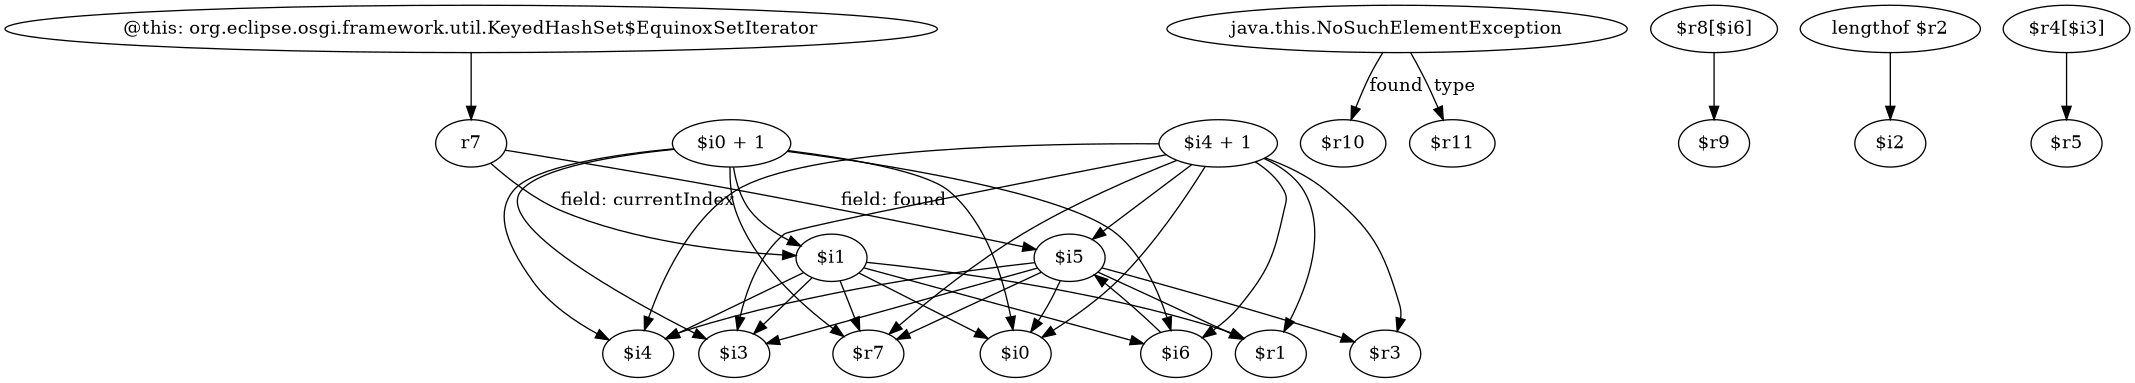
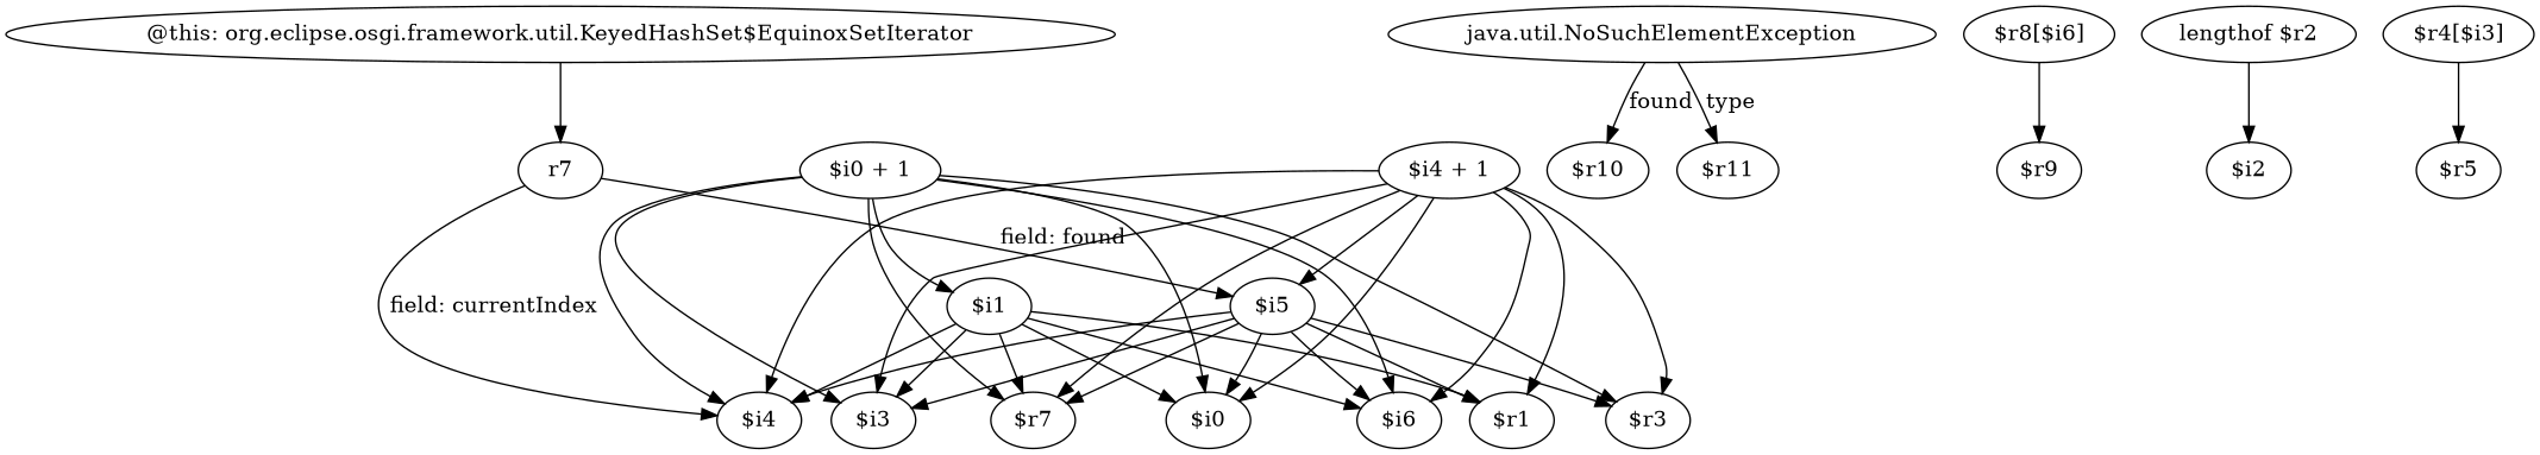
  digraph {
    n1 [label="$i5"]
    n2 [label="$i0"]
    n3 [label="$i3"]
    n4 [label="$r1"]
    n5 [label="$i6"]
    n6 [label="$r3"]
    n7 [label="$r7"]
    n8 [label="$i4"]
    n9 [label="$i1"]
    n10 [label="$i4 + 1"]
    n11 [label="$i0 + 1"]
-   n12 [label="java.this.NoSuchElementException"]
+   n12 [label="java.util.NoSuchElementException"]
    n13 [label="$r10"]
    n14 [label="$r11"]
    n15 [label="$r8[$i6]"]
    n16 [label="$r9"]
    n17 [label="lengthof $r2"]
    n18 [label="$i2"]
    n19 [label="@this: org.eclipse.osgi.framework.util.KeyedHashSet$EquinoxSetIterator"]
    n20 [label=r7]
    n21 [label="$r4[$i3]"]
    n22 [label="$r5"]
    n1 -> n2
    n1 -> n3
    n1 -> n4
-   n5 -> n1
+   n1 -> n5
    n1 -> n6
    n1 -> n7
    n1 -> n8
    n9 -> n2
    n9 -> n3
    n9 -> n4
    n9 -> n5
    n9 -> n7
    n9 -> n8
    n10 -> n1
    n10 -> n2
    n10 -> n3
    n10 -> n4
    n10 -> n5
    n10 -> n6
    n10 -> n7
    n10 -> n8
    n11 -> n2
    n11 -> n3
    n11 -> n5
+   n11 -> n6
    n11 -> n7
    n11 -> n8
    n11 -> n9
    n12 -> n13 [label=found]
    n12 -> n14 [label=type]
    n15 -> n16
    n17 -> n18
    n19 -> n20
    n20 -> n1 [label="field: found"]
-   n20 -> n9 [label="field: currentIndex"]
+   n20 -> n8 [label="field: currentIndex"]
    n21 -> n22
  }
